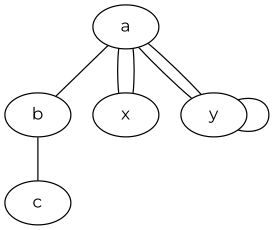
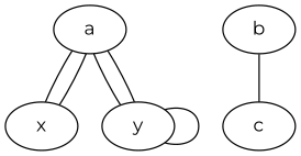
  graph {
    fontname=Montserrat
    node [fontname=Montserrat]
    edge [fontname=Montserrat]
    a
    b
    x
    y
    c
-   a -- b
    a -- x
    a -- x
    a -- y
    a -- y
    b -- c
    y -- y [w=5.0]
  }
